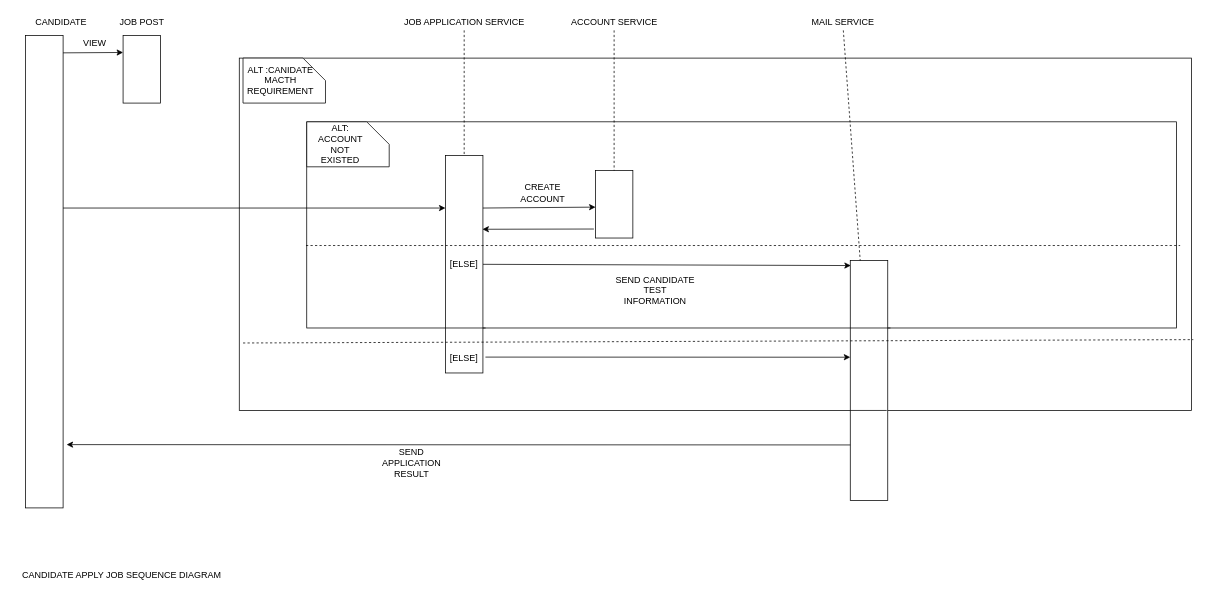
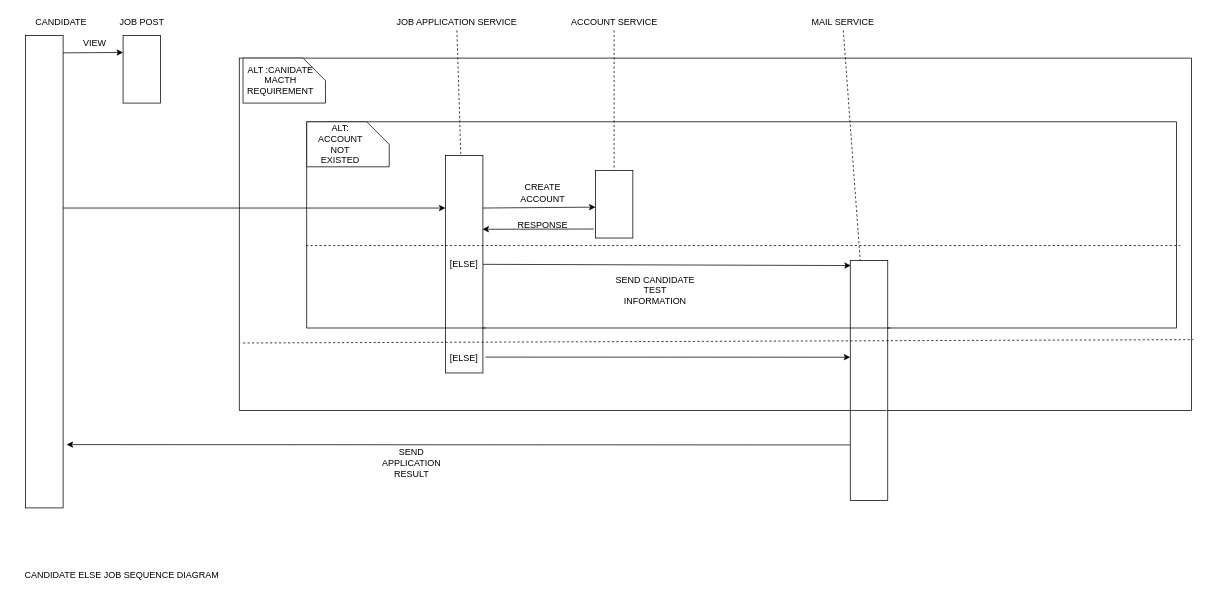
  <mxCell id="0" />
  <mxCell id="1" parent="0" />
  <mxCell id="2" value="" style="rounded=0;whiteSpace=wrap;html=1;" vertex="1" parent="1"><mxGeometry x="33" y="47" width="50" height="630" as="geometry" /></mxCell>
  <mxCell id="3" value="" style="rounded=0;whiteSpace=wrap;html=1;" vertex="1" parent="1"><mxGeometry x="163" y="47" width="50" height="90" as="geometry" /></mxCell>
  <mxCell id="4" value="" style="rounded=0;whiteSpace=wrap;html=1;" vertex="1" parent="1"><mxGeometry x="318" y="77" width="1270" height="470" as="geometry" /></mxCell>
  <mxCell id="5" value="" style="rounded=0;whiteSpace=wrap;html=1;" vertex="1" parent="1"><mxGeometry x="408" y="162" width="1160" height="275" as="geometry" /></mxCell>
  <mxCell id="6" value="" style="shape=card;whiteSpace=wrap;html=1;rotation=90;" vertex="1" parent="1"><mxGeometry x="348" y="52" width="60" height="110" as="geometry" /></mxCell>
  <mxCell id="7" value="ALT :CANIDATE MACTH REQUIREMENT" style="text;html=1;strokeColor=none;fillColor=none;align=center;verticalAlign=middle;whiteSpace=wrap;rounded=0;" vertex="1" parent="1"><mxGeometry x="353" y="97" width="40" height="20" as="geometry" /></mxCell>
  <mxCell id="8" value="" style="shape=card;whiteSpace=wrap;html=1;rotation=90;" vertex="1" parent="1"><mxGeometry x="433" y="137" width="60" height="110" as="geometry" /></mxCell>
  <mxCell id="9" value="ALT: ACCOUNT NOT EXISTED" style="text;html=1;strokeColor=none;fillColor=none;align=center;verticalAlign=middle;whiteSpace=wrap;rounded=0;" vertex="1" parent="1"><mxGeometry x="433" y="182" width="40" height="20" as="geometry" /></mxCell>
  <mxCell id="10" style="edgeStyle=none;orthogonalLoop=1;jettySize=auto;html=1;entryX=0.014;entryY=0.021;entryDx=0;entryDy=0;entryPerimeter=0;" edge="1" parent="1" source="11" target="13"><mxGeometry relative="1" as="geometry" /></mxCell>
  <mxCell id="11" value="[ELSE]" style="rounded=0;whiteSpace=wrap;html=1;" vertex="1" parent="1"><mxGeometry x="593" y="207" width="50" height="290" as="geometry" /></mxCell>
  <mxCell id="12" value="" style="rounded=0;whiteSpace=wrap;html=1;" vertex="1" parent="1"><mxGeometry x="793" y="227" width="50" height="90" as="geometry" /></mxCell>
  <mxCell id="13" value="" style="rounded=0;whiteSpace=wrap;html=1;" vertex="1" parent="1"><mxGeometry x="1133" y="347" width="50" height="320" as="geometry" /></mxCell>
  <mxCell id="14" value="" style="endArrow=none;html=1;entryX=0.68;entryY=1;entryDx=0;entryDy=0;entryPerimeter=0;" edge="1" parent="1" target="4"><mxGeometry width="50" height="50" relative="1" as="geometry"><mxPoint x="1133" y="547" as="sourcePoint" /><mxPoint x="1183" y="497" as="targetPoint" /></mxGeometry></mxCell>
  <mxCell id="15" value="" style="endArrow=none;html=1;entryX=0.68;entryY=1;entryDx=0;entryDy=0;entryPerimeter=0;" edge="1" parent="1"><mxGeometry width="50" height="50" relative="1" as="geometry"><mxPoint x="1133" y="437" as="sourcePoint" /><mxPoint x="1186.6" y="437" as="targetPoint" /></mxGeometry></mxCell>
  <mxCell id="16" value="" style="endArrow=none;html=1;entryX=0.68;entryY=1;entryDx=0;entryDy=0;entryPerimeter=0;" edge="1" parent="1"><mxGeometry width="50" height="50" relative="1" as="geometry"><mxPoint x="593" y="437" as="sourcePoint" /><mxPoint x="646.6" y="437" as="targetPoint" /></mxGeometry></mxCell>
  <mxCell id="17" value="CANDIDATE" style="text;html=1;align=center;verticalAlign=middle;resizable=0;points=[];autosize=1;" vertex="1" parent="1"><mxGeometry x="40" y="20" width="80" height="20" as="geometry" /></mxCell>
  <mxCell id="18" value="JOB POST" style="text;html=1;align=center;verticalAlign=middle;resizable=0;points=[];autosize=1;" vertex="1" parent="1"><mxGeometry x="153" y="20" width="70" height="20" as="geometry" /></mxCell>
  <mxCell id="19" style="edgeStyle=none;orthogonalLoop=1;jettySize=auto;html=1;dashed=1;endArrow=none;" edge="1" parent="1" source="20" target="11"><mxGeometry relative="1" as="geometry" /></mxCell>
- <mxCell id="20" value="JOB APPLICATION SERVICE" style="text;html=1;align=center;verticalAlign=middle;resizable=0;points=[];autosize=1;" vertex="1" parent="1"><mxGeometry x="528" y="20" width="180" height="20" as="geometry" /></mxCell>
+ <mxCell id="20" value="JOB APPLICATION SERVICE" style="text;html=1;align=center;verticalAlign=middle;resizable=0;points=[];autosize=1;" vertex="1" parent="1"><mxGeometry x="518" y="20" width="180" height="20" as="geometry" /></mxCell>
  <mxCell id="21" style="edgeStyle=none;orthogonalLoop=1;jettySize=auto;html=1;dashed=1;endArrow=none;" edge="1" parent="1" source="22" target="12"><mxGeometry relative="1" as="geometry" /></mxCell>
  <mxCell id="22" value="ACCOUNT SERVICE" style="text;html=1;align=center;verticalAlign=middle;resizable=0;points=[];autosize=1;" vertex="1" parent="1"><mxGeometry x="753" y="20" width="130" height="20" as="geometry" /></mxCell>
  <mxCell id="23" style="edgeStyle=none;orthogonalLoop=1;jettySize=auto;html=1;dashed=1;endArrow=none;" edge="1" parent="1" source="24" target="13"><mxGeometry relative="1" as="geometry" /></mxCell>
  <mxCell id="24" value="MAIL SERVICE" style="text;html=1;align=center;verticalAlign=middle;resizable=0;points=[];autosize=1;" vertex="1" parent="1"><mxGeometry x="1073" y="20" width="100" height="20" as="geometry" /></mxCell>
  <mxCell id="25" value="" style="endArrow=classic;html=1;entryX=0;entryY=0.25;entryDx=0;entryDy=0;" edge="1" parent="1" target="3"><mxGeometry width="50" height="50" relative="1" as="geometry"><mxPoint x="83" y="70" as="sourcePoint" /><mxPoint x="133" y="20" as="targetPoint" /></mxGeometry></mxCell>
  <mxCell id="26" value="VIEW" style="text;html=1;align=center;verticalAlign=middle;resizable=0;points=[];autosize=1;" vertex="1" parent="1"><mxGeometry x="100" y="47" width="50" height="20" as="geometry" /></mxCell>
  <mxCell id="27" value="" style="endArrow=classic;html=1;" edge="1" parent="1"><mxGeometry width="50" height="50" relative="1" as="geometry"><mxPoint x="83" y="277" as="sourcePoint" /><mxPoint x="593" y="277" as="targetPoint" /></mxGeometry></mxCell>
  <mxCell id="28" value="" style="endArrow=none;dashed=1;html=1;" edge="1" parent="1"><mxGeometry width="50" height="50" relative="1" as="geometry"><mxPoint x="407" y="327" as="sourcePoint" /><mxPoint x="1573" y="327" as="targetPoint" /></mxGeometry></mxCell>
  <mxCell id="29" value="" style="endArrow=classic;html=1;entryX=0.004;entryY=0.542;entryDx=0;entryDy=0;entryPerimeter=0;" edge="1" parent="1" target="12"><mxGeometry width="50" height="50" relative="1" as="geometry"><mxPoint x="643" y="277" as="sourcePoint" /><mxPoint x="793" y="272" as="targetPoint" /></mxGeometry></mxCell>
  <mxCell id="30" value="CREATE ACCOUNT" style="text;html=1;strokeColor=none;fillColor=none;align=center;verticalAlign=middle;whiteSpace=wrap;rounded=0;" vertex="1" parent="1"><mxGeometry x="703" y="247" width="40" height="20" as="geometry" /></mxCell>
  <mxCell id="31" value="SEND CANDIDATE TEST INFORMATION" style="text;html=1;strokeColor=none;fillColor=none;align=center;verticalAlign=middle;whiteSpace=wrap;rounded=0;" vertex="1" parent="1"><mxGeometry x="818" y="377" width="110" height="20" as="geometry" /></mxCell>
  <mxCell id="32" value="" style="endArrow=classic;html=1;entryX=0.988;entryY=0.339;entryDx=0;entryDy=0;entryPerimeter=0;" edge="1" parent="1" target="11"><mxGeometry width="50" height="50" relative="1" as="geometry"><mxPoint x="791" y="305" as="sourcePoint" /><mxPoint x="743" y="287" as="targetPoint" /></mxGeometry></mxCell>
+ <mxCell id="33" value="RESPONSE" style="text;html=1;strokeColor=none;fillColor=none;align=center;verticalAlign=middle;whiteSpace=wrap;rounded=0;" vertex="1" parent="1"><mxGeometry x="703" y="289.5" width="40" height="20" as="geometry" /></mxCell>
  <mxCell id="34" value="" style="endArrow=none;dashed=1;html=1;entryX=1.002;entryY=0.799;entryDx=0;entryDy=0;entryPerimeter=0;" edge="1" parent="1" target="4"><mxGeometry width="50" height="50" relative="1" as="geometry"><mxPoint x="323" y="457" as="sourcePoint" /><mxPoint x="373" y="407" as="targetPoint" /></mxGeometry></mxCell>
  <mxCell id="35" value="[ELSE]" style="text;html=1;strokeColor=none;fillColor=none;align=center;verticalAlign=middle;whiteSpace=wrap;rounded=0;" vertex="1" parent="1"><mxGeometry x="598" y="467" width="40" height="20" as="geometry" /></mxCell>
  <mxCell id="36" value="" style="endArrow=classic;html=1;exitX=1.067;exitY=0.927;exitDx=0;exitDy=0;exitPerimeter=0;" edge="1" parent="1" source="11"><mxGeometry width="50" height="50" relative="1" as="geometry"><mxPoint x="673" y="497" as="sourcePoint" /><mxPoint x="1133" y="476" as="targetPoint" /></mxGeometry></mxCell>
  <mxCell id="37" value="" style="endArrow=classic;html=1;entryX=1.094;entryY=0.866;entryDx=0;entryDy=0;entryPerimeter=0;" edge="1" parent="1" target="2"><mxGeometry width="50" height="50" relative="1" as="geometry"><mxPoint x="1133" y="593" as="sourcePoint" /><mxPoint x="993" y="572" as="targetPoint" /></mxGeometry></mxCell>
  <mxCell id="38" value="SEND APPLICATION RESULT" style="text;html=1;strokeColor=none;fillColor=none;align=center;verticalAlign=middle;whiteSpace=wrap;rounded=0;" vertex="1" parent="1"><mxGeometry x="528" y="607" width="40" height="20" as="geometry" /></mxCell>
- <mxCell id="39" value="CANDIDATE APPLY JOB SEQUENCE DIAGRAM" style="text;html=1;strokeColor=none;fillColor=none;align=center;verticalAlign=middle;whiteSpace=wrap;rounded=0;" vertex="1" parent="1"><mxGeometry x="20" y="757" width="283" height="20" as="geometry" /></mxCell>
+ <mxCell id="39" value="CANDIDATE ELSE JOB SEQUENCE DIAGRAM" style="text;html=1;strokeColor=none;fillColor=none;align=center;verticalAlign=middle;whiteSpace=wrap;rounded=0;" vertex="1" parent="1"><mxGeometry x="20" y="757" width="283" height="20" as="geometry" /></mxCell>
